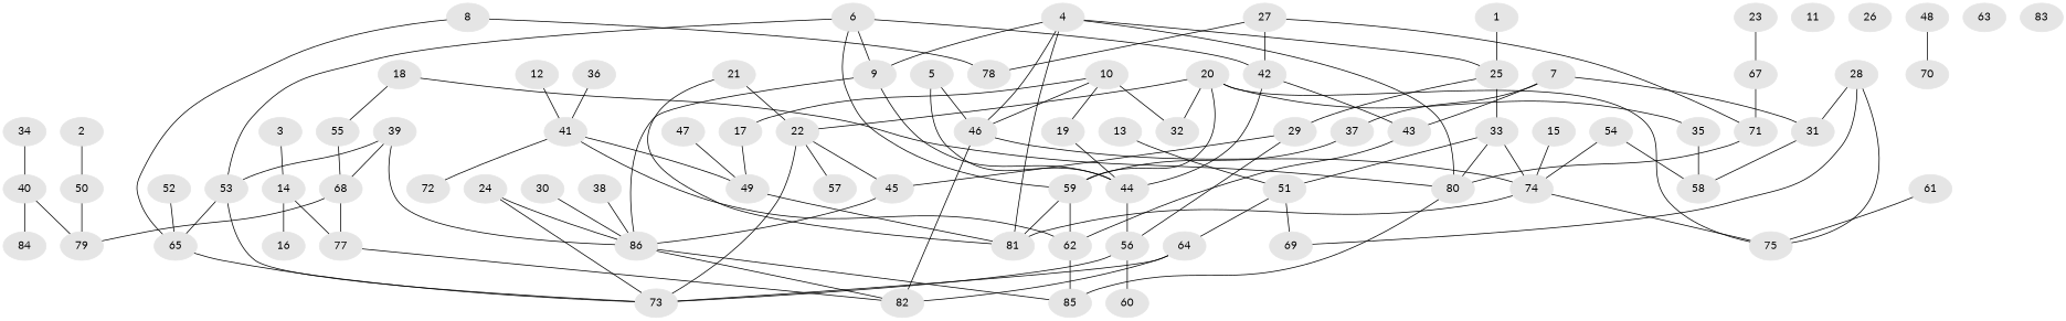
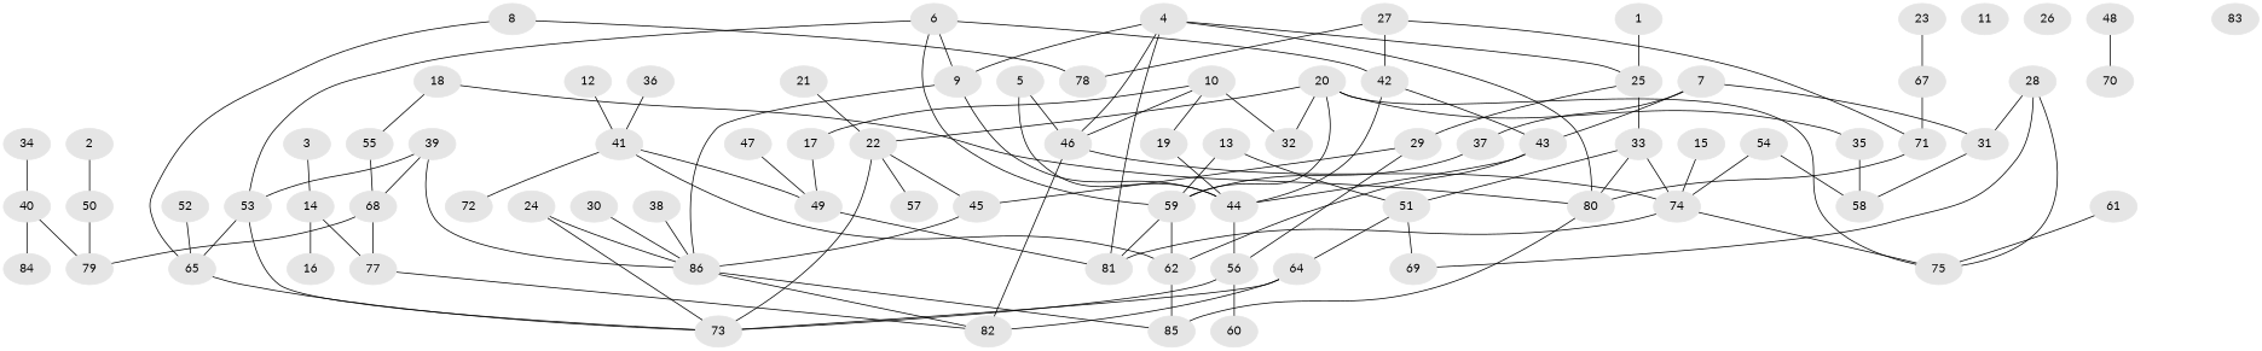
  graph {
    fontname=Lato
    node [color=gray90 fontname=Lato style=filled]
    edge [fontname=Lato]
    1
    25
    29
    33
    2
    50
    79
    3
    14
    16
    77
    4
    9
    46
    80
    81
    44
    n18 [label=86]
    74
    82
    85
    5
    56
    6
    42
    53
    59
    43
    65
    73
    62
    7
    31
    37
    58
    8
    78
    10
    17
    19
    32
    49
    11
    12
    41
    72
    13
    51
    69
    64
    21
    22
    15
    75
    45
    18
    55
    68
    20
    35
    57
    23
    67
    71
    24
    26
    27
    28
    60
    30
    34
    40
    84
    36
    38
    39
    47
    48
    70
    52
    54
    61
-   63
    83
    1 -- 25
    25 -- 29
    25 -- 33
    29 -- 56
    29 -- 45
    33 -- 80
    33 -- 74
    33 -- 51
    2 -- 50
    50 -- 79
    3 -- 14
    14 -- 16
    14 -- 77
    77 -- 82
    4 -- 25
    4 -- 9
    4 -- 46
    4 -- 80
    4 -- 81
    9 -- 44
    9 -- n18
    46 -- 74
    46 -- 82
    80 -- 85
    44 -- 56
    n18 -- 82
    n18 -- 85
    74 -- 81
    74 -- 75
    5 -- 46
    5 -- 44
    56 -- 73
    56 -- 60
    6 -- 9
    6 -- 42
    6 -- 53
    6 -- 59
    42 -- 44
    42 -- 43
    53 -- 65
    53 -- 73
    59 -- 81
    59 -- 62
+   43 -- 44
    43 -- 62
    65 -- 73
    62 -- 85
    7 -- 43
    7 -- 31
    7 -- 37
    31 -- 58
    37 -- 59
    8 -- 65
    8 -- 78
    10 -- 46
    10 -- 17
    10 -- 19
    10 -- 32
    17 -- 49
    19 -- 44
    49 -- 81
    12 -- 41
    41 -- 62
    41 -- 49
    41 -- 72
+   13 -- 59
    13 -- 51
    51 -- 69
    51 -- 64
    64 -- 82
    64 -- 73
-   21 -- 81
    21 -- 22
    22 -- 73
    22 -- 45
    22 -- 57
    15 -- 74
    45 -- n18
    18 -- 80
    18 -- 55
    55 -- 68
    68 -- 79
    68 -- 77
    20 -- 59
    20 -- 32
    20 -- 22
    20 -- 75
    20 -- 35
    35 -- 58
    23 -- 67
    67 -- 71
    71 -- 80
    24 -- n18
    24 -- 73
    27 -- 42
    27 -- 78
    27 -- 71
    28 -- 31
    28 -- 69
    28 -- 75
    30 -- n18
    34 -- 40
    40 -- 79
    40 -- 84
    36 -- 41
    38 -- n18
    39 -- n18
    39 -- 53
    39 -- 68
    47 -- 49
    48 -- 70
    52 -- 65
    54 -- 74
    54 -- 58
    61 -- 75
  }
